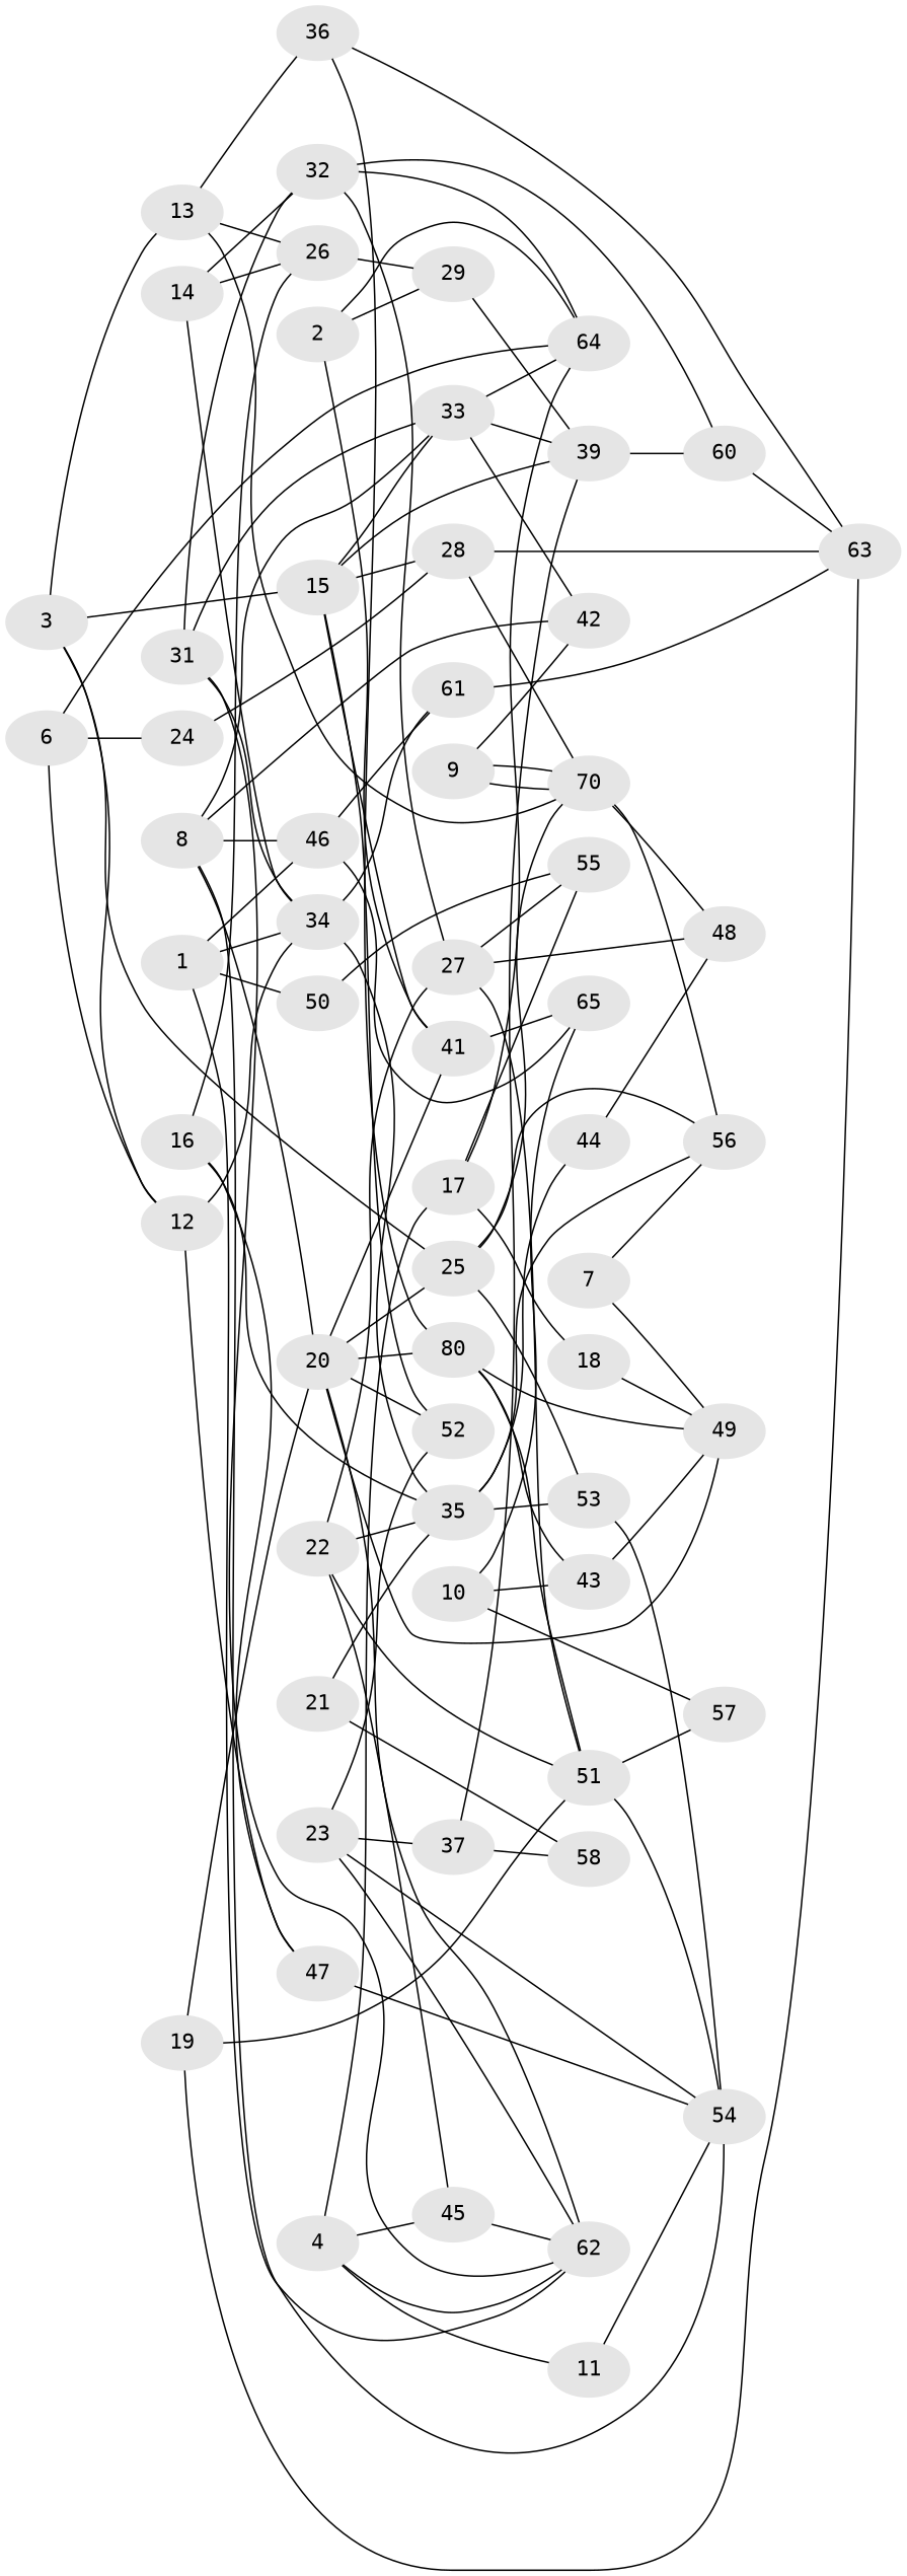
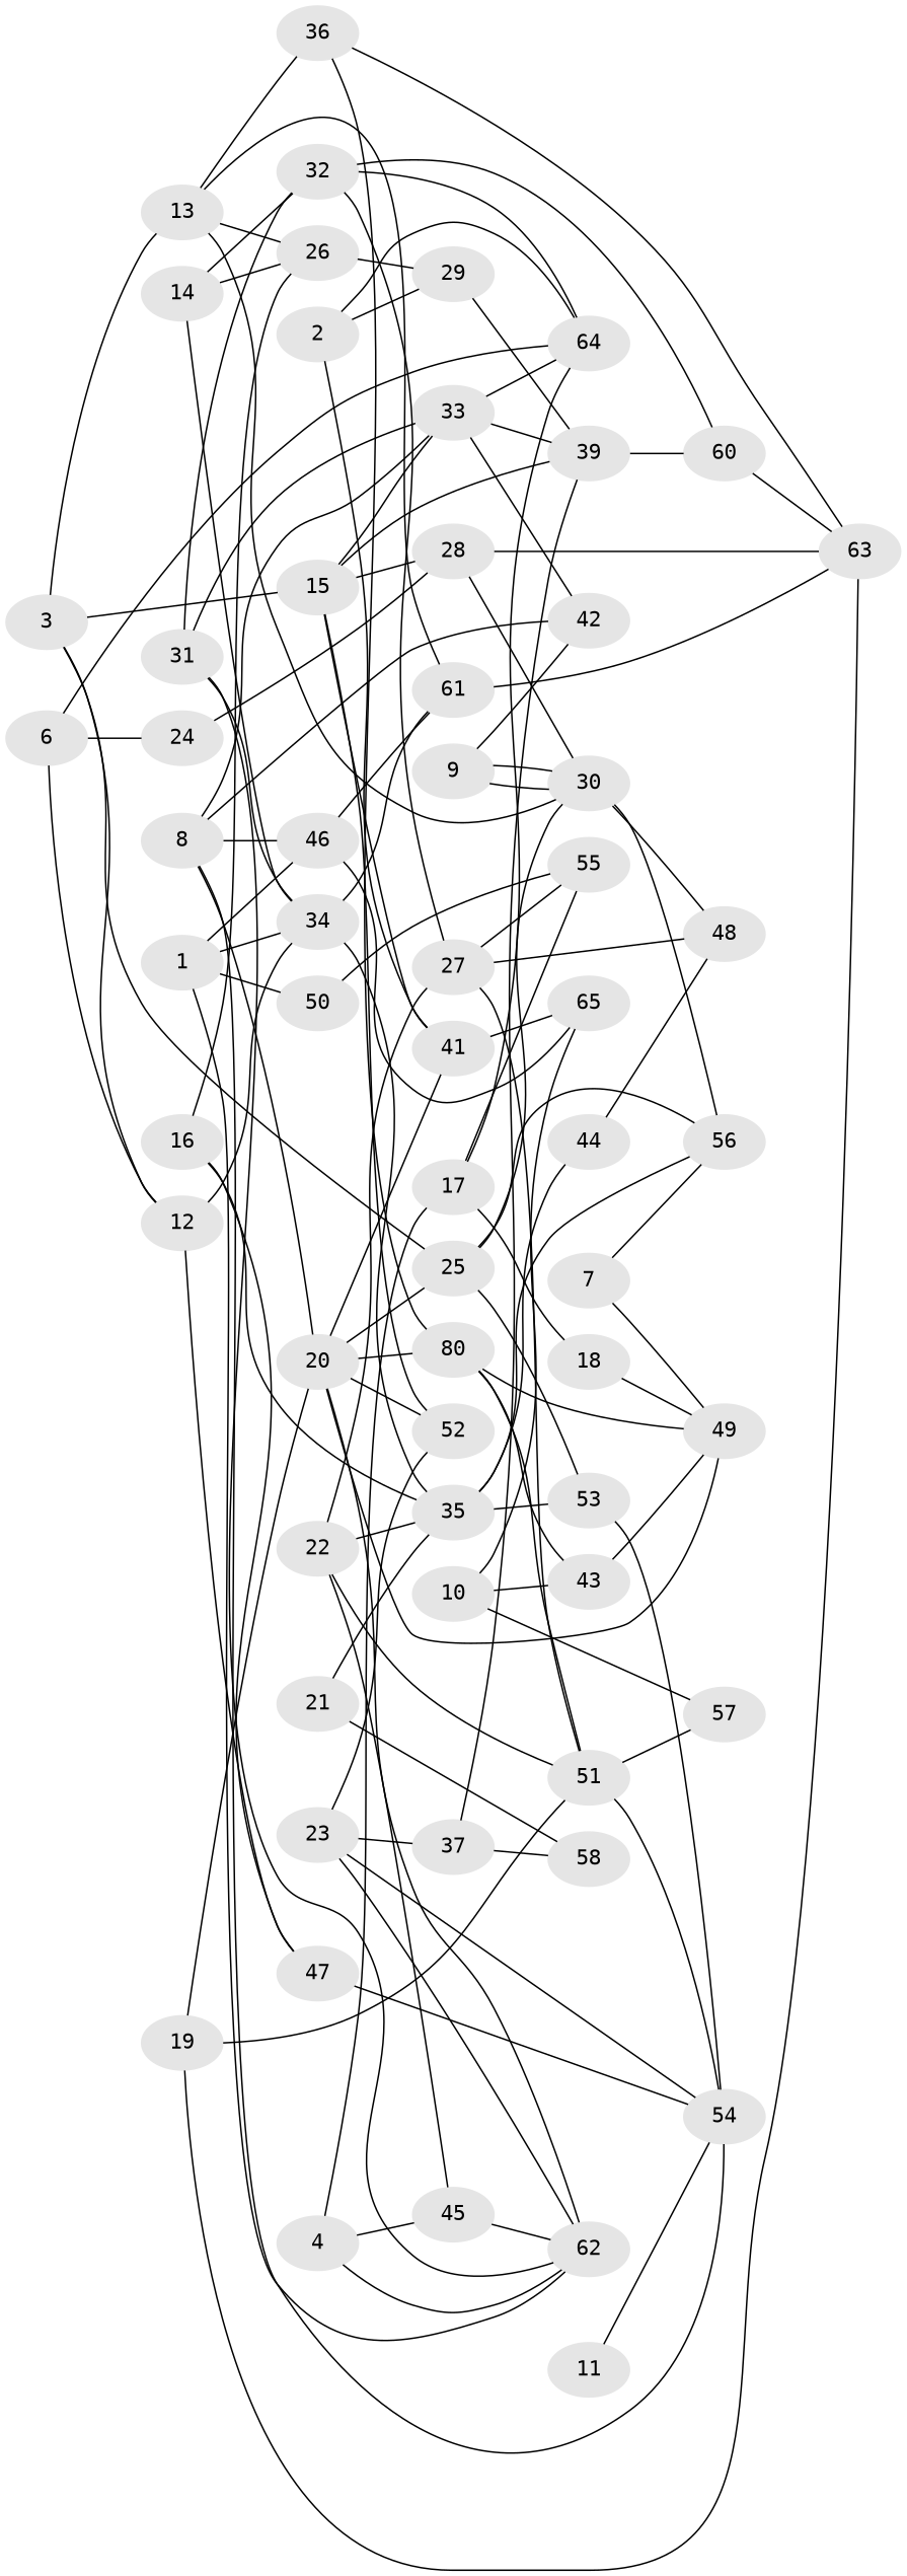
  graph {
    fontname="DejaVu Sans Mono"
    rankdir=LR
    node [color=gray90 fontname="DejaVu Sans Mono" style=filled]
    edge [fontname="DejaVu Sans Mono"]
    1
    34
    46
    50
    62
    61
    35
    65
    55
    2
    29
    41
    64
    39
    3
    12
    13
    15
    25
    47
-   30 [label=70]
+   30
    26
    36
    52
    33
    28
    56
    53
    4
    11
    17
    45
    54
    18
    6
    24
    7
    49
    8
    20
    42
    n42 [label=80]
    9
    48
    10
    43
    57
    63
    14
    32
    27
    60
    16
    44
    51
    19
    21
    58
    22
    23
    37
    31
    1 -- 34
    1 -- 46
    1 -- 50
    1 -- 62
    34 -- 61
    34 -- 35
    46 -- 61
    46 -- 65
    50 -- 55
    61 -- 63
    35 -- 56
    35 -- 53
    35 -- 44
    2 -- 29
    2 -- 41
    2 -- 64
    29 -- 39
    41 -- 65
    39 -- 60
    3 -- 12
    3 -- 13
    3 -- 15
    3 -- 25
    12 -- 34
    12 -- 47
+   13 -- 61
    13 -- 30
    13 -- 26
    13 -- 36
    15 -- 41
    15 -- 39
    15 -- 52
    15 -- 33
    15 -- 28
    25 -- 30
    25 -- 56
    25 -- 53
    47 -- 54
    30 -- 56
    30 -- 48
    26 -- 29
    36 -- n42
    36 -- 63
    33 -- 64
    33 -- 39
    33 -- 42
    28 -- 30
    28 -- 63
    53 -- 54
    4 -- 62
-   4 -- 11
    4 -- 17
    4 -- 45
    11 -- 54
    17 -- 55
    17 -- 64
    17 -- 18
    45 -- 62
    18 -- 49
    6 -- 64
    6 -- 12
    6 -- 24
    24 -- 28
    7 -- 56
    7 -- 49
    8 -- 46
    8 -- 33
    8 -- 54
    8 -- 20
    8 -- 42
    20 -- 62
    20 -- 41
    20 -- 25
    20 -- 52
    20 -- 49
    20 -- n42
    n42 -- 49
    n42 -- 43
    n42 -- 51
    9 -- 30
    9 -- 30
    9 -- 42
    10 -- 65
    10 -- 43
    10 -- 57
    43 -- 49
    14 -- 34
    14 -- 26
    14 -- 32
    32 -- 64
    32 -- 27
    32 -- 60
    27 -- 55
    27 -- 48
    27 -- 51
    60 -- 63
    16 -- 35
    16 -- 47
    16 -- 26
    44 -- 48
    51 -- 54
    51 -- 57
    19 -- 20
    19 -- 63
    19 -- 51
    21 -- 35
    21 -- 58
    22 -- 35
    22 -- 45
    22 -- 27
    22 -- 51
    23 -- 62
    23 -- 52
    23 -- 54
    23 -- 37
    37 -- 39
    37 -- 58
    31 -- 34
    31 -- 62
    31 -- 33
    31 -- 32
  }
